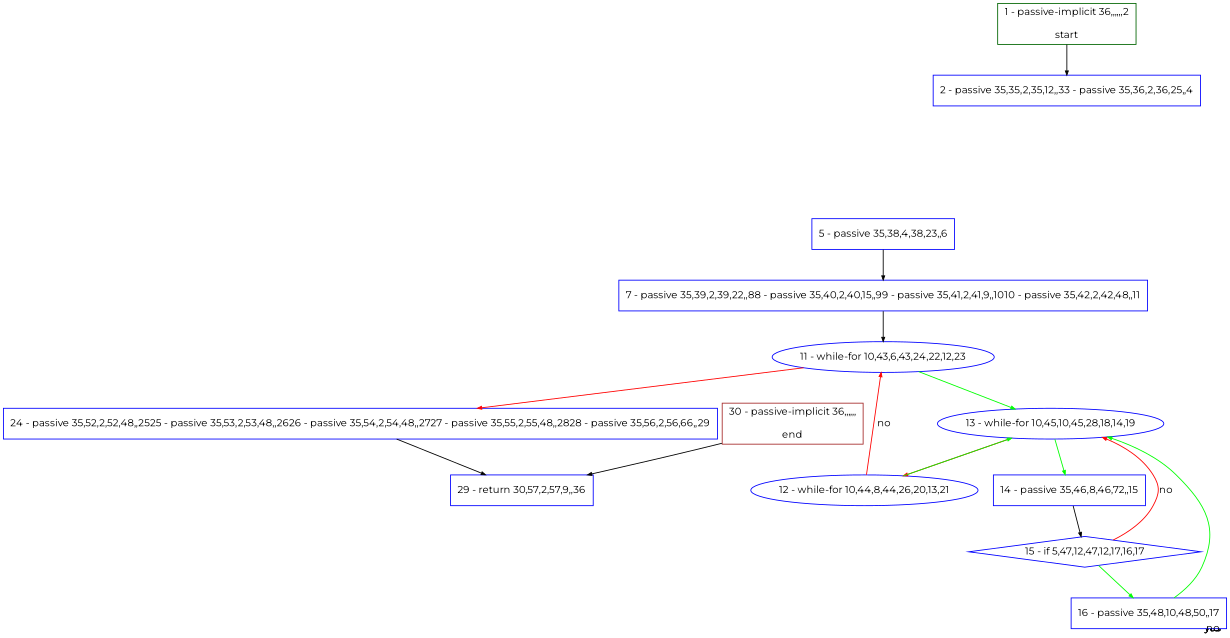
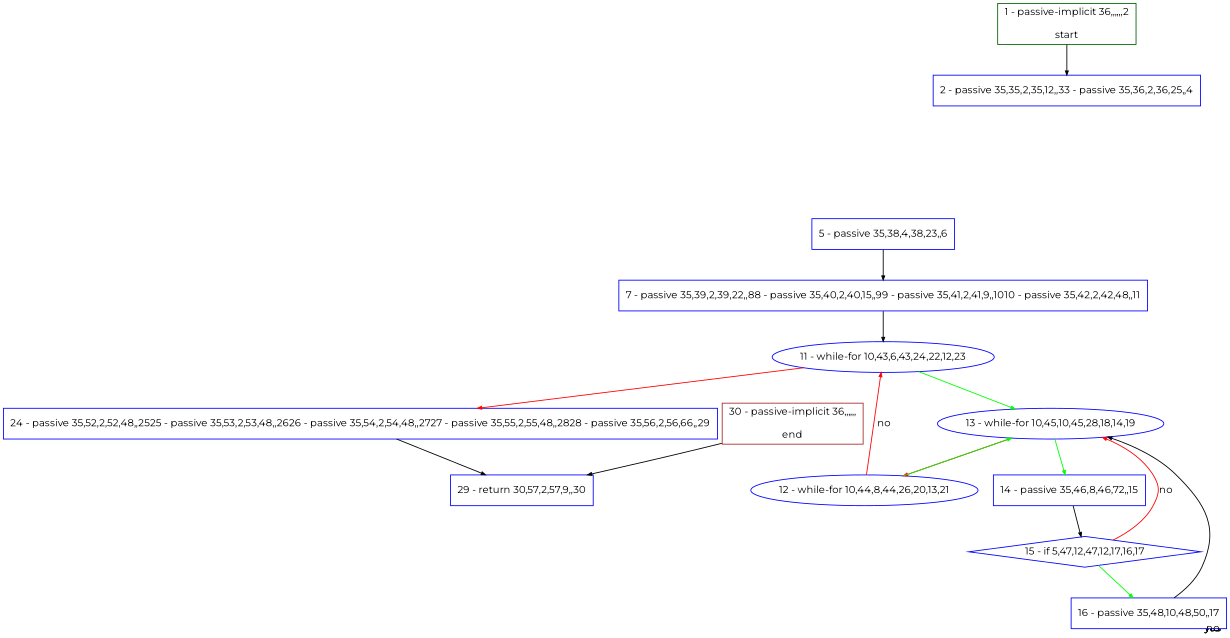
  digraph {
    bgcolor=white
    compound=true
    fillcolor="#FFFFCC"
    fontname=Montserrat
    fontsize=12
    pack=true
    packmode=clust
    style="rounded,filled"
    node [color="#0000ff" compound=true fillcolor="#ffffff" fixedsize=false fontname=Montserrat fontsize=12 node_initialized=no shape=box style=filled]
    edge [arrowhead=normal arrowsize=0.5 arrowtail=none color="#000000" compound=true dir=forward fontcolor=black fontname=Montserrat fontsize=12]
    n1 [label="2 - passive 35,35,2,35,12,,33 - passive 35,36,2,36,25,,4"]
    n2 [color="#006400" label="1 - passive-implicit 36,,,,,,2\n\nstart"]
    n3 [label="5 - passive 35,38,4,38,23,,6"]
    n4 [label="7 - passive 35,39,2,39,22,,88 - passive 35,40,2,40,15,,99 - passive 35,41,2,41,9,,1010 - passive 35,42,2,42,48,,11"]
    n5 [label="11 - while-for 10,43,6,43,24,22,12,23" shape=oval]
    n6 [label="24 - passive 35,52,2,52,48,,2525 - passive 35,53,2,53,48,,2626 - passive 35,54,2,54,48,,2727 - passive 35,55,2,55,48,,2828 - passive 35,56,2,56,66,,29"]
    n7 [label="13 - while-for 10,45,10,45,28,18,14,19" shape=oval]
    n8 [label="12 - while-for 10,44,8,44,26,20,13,21" shape=oval]
-   n9 [label="29 - return 30,57,2,57,9,,36"]
+   n9 [label="29 - return 30,57,2,57,9,,30"]
    n10 [label="14 - passive 35,46,8,46,72,,15"]
    n11 [label="15 - if 5,47,12,47,12,17,16,17" shape=diamond]
    n12 [label="16 - passive 35,48,10,48,50,,17"]
    n13 [color="#a52a2a" label="30 - passive-implicit 36,,,,,,\n\nend"]
    n2 -> n1
    n3 -> n4
    n4 -> n5
    n5 -> n6 [color="#ff0000" label=no]
    n5 -> n7 [color="#00ff00" label=yes]
    n6 -> n9
    n7 -> n8 [color="#ff0000" label=no]
    n7 -> n10 [color="#00ff00" label=yes]
    n8 -> n5 [color="#ff0000" label=no]
    n8 -> n7 [color="#00ff00" label=yes]
    n10 -> n11
    n11 -> n7 [color="#ff0000" label=no]
    n11 -> n12 [color="#00ff00" label=no]
-   n12 -> n7 [color="#00ff00"]
+   n12 -> n7
    n13 -> n9
  }
